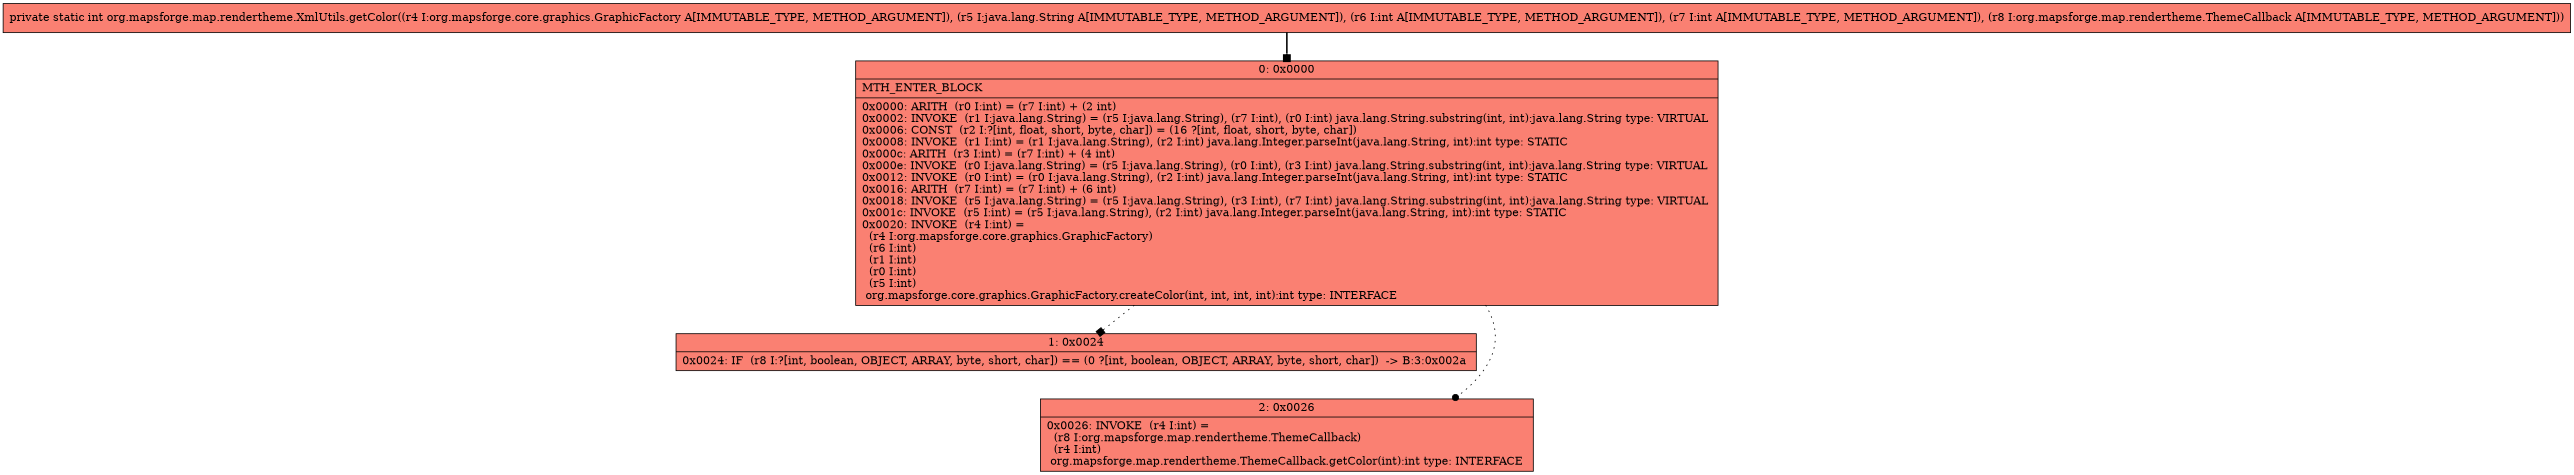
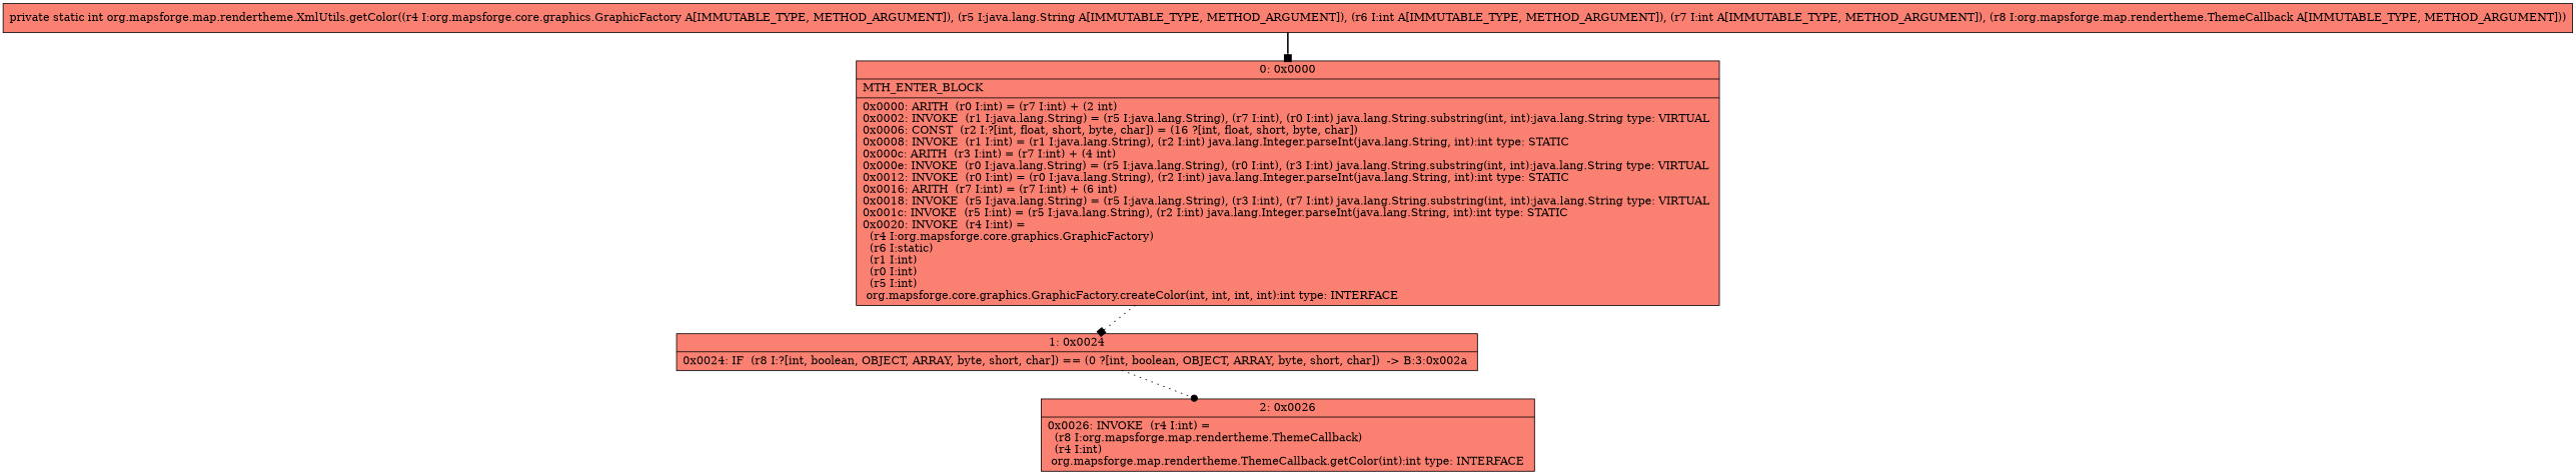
  digraph {
    node [fillcolor=salmon shape=record style=filled]
    edge [arrowhead=box style=dotted]
-   n1 [label="{0\:\ 0x0000|MTH_ENTER_BLOCK\l|0x0000: ARITH  (r0 I:int) = (r7 I:int) + (2 int) \l0x0002: INVOKE  (r1 I:java.lang.String) = (r5 I:java.lang.String), (r7 I:int), (r0 I:int) java.lang.String.substring(int, int):java.lang.String type: VIRTUAL \l0x0006: CONST  (r2 I:?[int, float, short, byte, char]) = (16 ?[int, float, short, byte, char]) \l0x0008: INVOKE  (r1 I:int) = (r1 I:java.lang.String), (r2 I:int) java.lang.Integer.parseInt(java.lang.String, int):int type: STATIC \l0x000c: ARITH  (r3 I:int) = (r7 I:int) + (4 int) \l0x000e: INVOKE  (r0 I:java.lang.String) = (r5 I:java.lang.String), (r0 I:int), (r3 I:int) java.lang.String.substring(int, int):java.lang.String type: VIRTUAL \l0x0012: INVOKE  (r0 I:int) = (r0 I:java.lang.String), (r2 I:int) java.lang.Integer.parseInt(java.lang.String, int):int type: STATIC \l0x0016: ARITH  (r7 I:int) = (r7 I:int) + (6 int) \l0x0018: INVOKE  (r5 I:java.lang.String) = (r5 I:java.lang.String), (r3 I:int), (r7 I:int) java.lang.String.substring(int, int):java.lang.String type: VIRTUAL \l0x001c: INVOKE  (r5 I:int) = (r5 I:java.lang.String), (r2 I:int) java.lang.Integer.parseInt(java.lang.String, int):int type: STATIC \l0x0020: INVOKE  (r4 I:int) = \l  (r4 I:org.mapsforge.core.graphics.GraphicFactory)\l  (r6 I:int)\l  (r1 I:int)\l  (r0 I:int)\l  (r5 I:int)\l org.mapsforge.core.graphics.GraphicFactory.createColor(int, int, int, int):int type: INTERFACE \l}"]
+   n1 [label="{0\:\ 0x0000|MTH_ENTER_BLOCK\l|0x0000: ARITH  (r0 I:int) = (r7 I:int) + (2 int) \l0x0002: INVOKE  (r1 I:java.lang.String) = (r5 I:java.lang.String), (r7 I:int), (r0 I:int) java.lang.String.substring(int, int):java.lang.String type: VIRTUAL \l0x0006: CONST  (r2 I:?[int, float, short, byte, char]) = (16 ?[int, float, short, byte, char]) \l0x0008: INVOKE  (r1 I:int) = (r1 I:java.lang.String), (r2 I:int) java.lang.Integer.parseInt(java.lang.String, int):int type: STATIC \l0x000c: ARITH  (r3 I:int) = (r7 I:int) + (4 int) \l0x000e: INVOKE  (r0 I:java.lang.String) = (r5 I:java.lang.String), (r0 I:int), (r3 I:int) java.lang.String.substring(int, int):java.lang.String type: VIRTUAL \l0x0012: INVOKE  (r0 I:int) = (r0 I:java.lang.String), (r2 I:int) java.lang.Integer.parseInt(java.lang.String, int):int type: STATIC \l0x0016: ARITH  (r7 I:int) = (r7 I:int) + (6 int) \l0x0018: INVOKE  (r5 I:java.lang.String) = (r5 I:java.lang.String), (r3 I:int), (r7 I:int) java.lang.String.substring(int, int):java.lang.String type: VIRTUAL \l0x001c: INVOKE  (r5 I:int) = (r5 I:java.lang.String), (r2 I:int) java.lang.Integer.parseInt(java.lang.String, int):int type: STATIC \l0x0020: INVOKE  (r4 I:int) = \l  (r4 I:org.mapsforge.core.graphics.GraphicFactory)\l  (r6 I:static)\l  (r1 I:int)\l  (r0 I:int)\l  (r5 I:int)\l org.mapsforge.core.graphics.GraphicFactory.createColor(int, int, int, int):int type: INTERFACE \l}"]
    n2 [label="{1\:\ 0x0024|0x0024: IF  (r8 I:?[int, boolean, OBJECT, ARRAY, byte, short, char]) == (0 ?[int, boolean, OBJECT, ARRAY, byte, short, char])  \-\> B:3:0x002a \l}"]
    n3 [label="{2\:\ 0x0026|0x0026: INVOKE  (r4 I:int) = \l  (r8 I:org.mapsforge.map.rendertheme.ThemeCallback)\l  (r4 I:int)\l org.mapsforge.map.rendertheme.ThemeCallback.getColor(int):int type: INTERFACE \l}"]
    n4 [label="{private static int org.mapsforge.map.rendertheme.XmlUtils.getColor((r4 I:org.mapsforge.core.graphics.GraphicFactory A[IMMUTABLE_TYPE, METHOD_ARGUMENT]), (r5 I:java.lang.String A[IMMUTABLE_TYPE, METHOD_ARGUMENT]), (r6 I:int A[IMMUTABLE_TYPE, METHOD_ARGUMENT]), (r7 I:int A[IMMUTABLE_TYPE, METHOD_ARGUMENT]), (r8 I:org.mapsforge.map.rendertheme.ThemeCallback A[IMMUTABLE_TYPE, METHOD_ARGUMENT])) }"]
    n1 -> n2
-   n1 -> n3 [arrowhead=dot]
+   n2 -> n3 [arrowhead=dot]
    n4 -> n1 [style=bold]
  }
